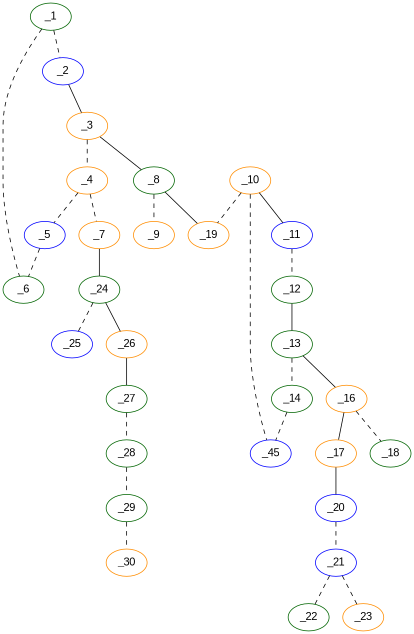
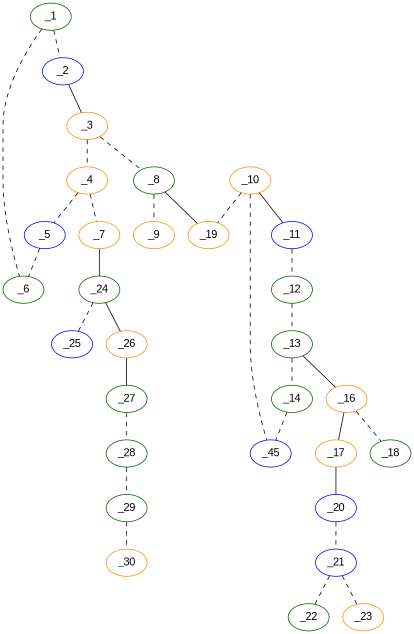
  graph {
    fontname="Liberation Sans"
    node [charge=0 chem=1 color=darkgreen fontname="Liberation Sans" symbol="C  " x=3.7321 y=-3.5]
    edge [fontname="Liberation Sans" style=dashed valence=1]
    _1 [x=2 y=-4.5]
    _2 [color=blue x=2]
    _6 [x=2.866 y=-5]
    _3 [color=darkorange x=2.866 y=-3]
    _4 [color=darkorange]
    _8 [x=2.866 y=-2]
    _5 [color=blue y=-4.5]
    _7 [chem=5 color=darkorange symbol="S  " x=4.5981 y=-3]
    _9 [chem=2 color=darkorange symbol="O  " x=2 y=-1.5]
    _19 [chem=4 color=darkorange symbol="N  " y=-1.5]
    _24 [x=5.4641]
    _25 [chem=2 color=blue symbol="O  " x=5.4641 y=-4.5]
    _26 [color=darkorange x=6.3301 y=-3]
    _27 [x=7.1962]
    _10 [color=darkorange y=-0.5]
    _11 [color=blue x=4.5981 y=0]
    n17 [color=blue label=_45 x=2.866 y=0]
    _12 [x=4.5981 y=1]
    _13 [y=1.5]
    _14 [x=2.866 y=1]
    _16 [chem=5 color=darkorange symbol="S  " y=2.5]
    _17 [chem=2 color=darkorange symbol="O  " x=4.7321 y=2.5]
    _18 [chem=2 symbol="O  " x=2.7321 y=2.5]
    _20 [chem=4 color=blue symbol="N  " y=3.5]
    _21 [color=blue x=4.5981 y=4]
    _22 [chem=2 symbol="O  " x=4.5981 y=5]
    _23 [color=darkorange x=5.4641 y=3.5]
    _28 [x=8.0622 y=-3]
    _29 [x=8.9282]
    _30 [chem=10 color=darkorange symbol="Br " x=9.7942 y=-3]
    _1 -- _2
    _1 -- _6 [valence=2]
    _2 -- _3 [style=solid valence=2]
    _3 -- _4
-   _3 -- _8 [style=solid]
+   _3 -- _8
    _4 -- _5 [valence=2]
    _4 -- _7
    _8 -- _9 [valence=2]
    _8 -- _19 [style=solid]
    _5 -- _6
    _7 -- _24 [style=solid]
    _24 -- _25 [valence=2]
    _24 -- _26 [style=solid]
    _26 -- _27 [style=solid]
    _27 -- _28
    _10 -- _19
    _10 -- _11 [style=solid]
    _10 -- n17 [valence=2]
    _11 -- _12 [valence=2]
-   _12 -- _13 [style=solid]
+   _12 -- _13
    _13 -- _14 [valence=2]
    _13 -- _16 [style=solid]
    _14 -- n17
    _16 -- _17 [style=solid valence=2]
    _16 -- _18 [valence=2]
    _17 -- _20 [style=solid]
    _20 -- _21
    _21 -- _22 [valence=2]
    _21 -- _23
    _28 -- _29
    _29 -- _30
  }
